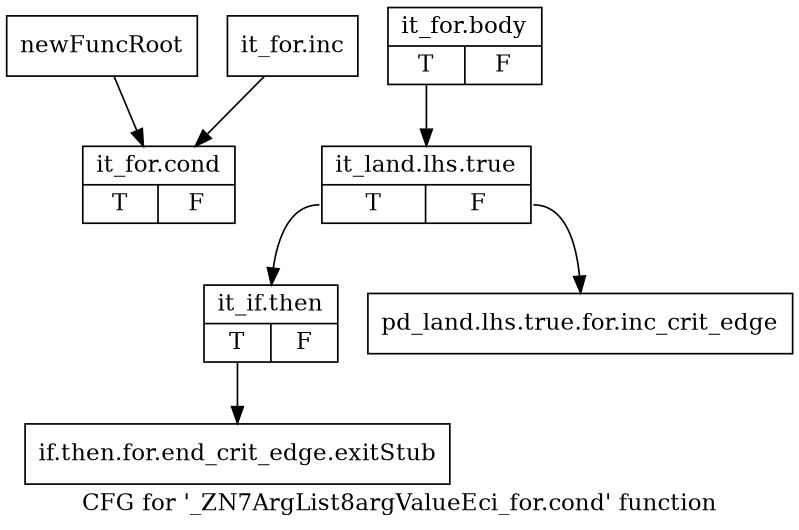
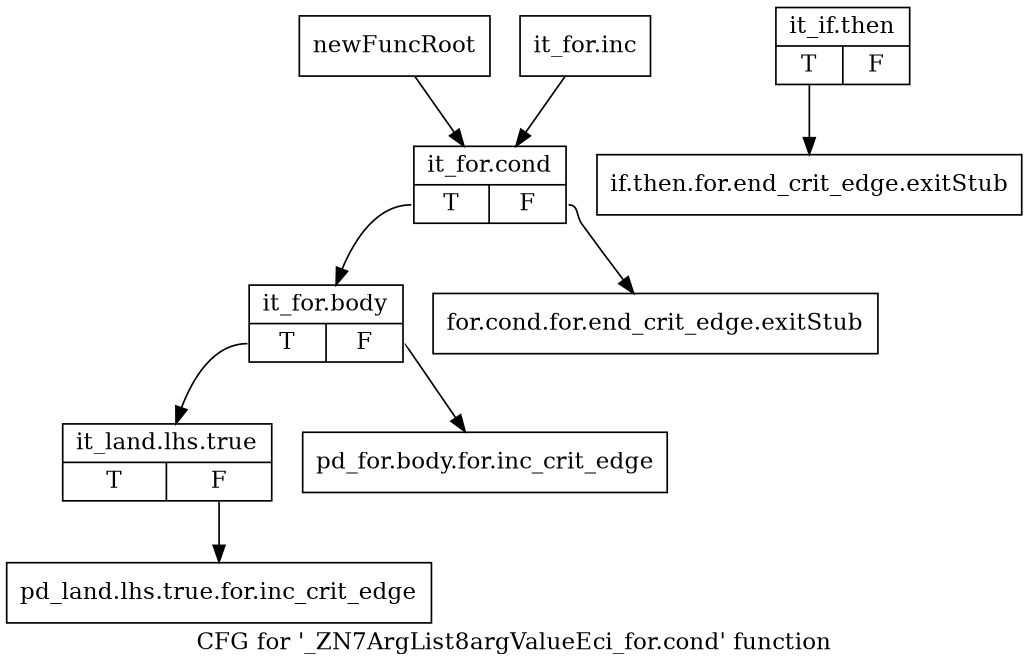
  digraph {
    label="CFG for '_ZN7ArgList8argValueEci_for.cond' function"
    node [shape=record]
    edge [tailport=s0]
    n1 [label="{newFuncRoot}"]
    n2 [label="{it_for.cond|{<s0>T|<s1>F}}"]
+   n3 [label="{for.cond.for.end_crit_edge.exitStub}"]
    n4 [label="{it_for.body|{<s0>T|<s1>F}}"]
    n5 [label="{it_land.lhs.true|{<s0>T|<s1>F}}"]
+   n6 [label="{pd_for.body.for.inc_crit_edge}"]
    n7 [label="{if.then.for.end_crit_edge.exitStub}"]
    n8 [label="{it_if.then|{<s0>T|<s1>F}}"]
    n9 [label="{pd_land.lhs.true.for.inc_crit_edge}"]
    n10 [label="{it_for.inc}"]
    n1 -> n2 [tailport=""]
+   n2 -> n3 [tailport=s1]
+   n2 -> n4
    n4 -> n5
-   n5 -> n8
+   n4 -> n6 [tailport=s1]
    n5 -> n9 [tailport=s1]
    n8 -> n7
    n10 -> n2 [tailport=""]
  }
